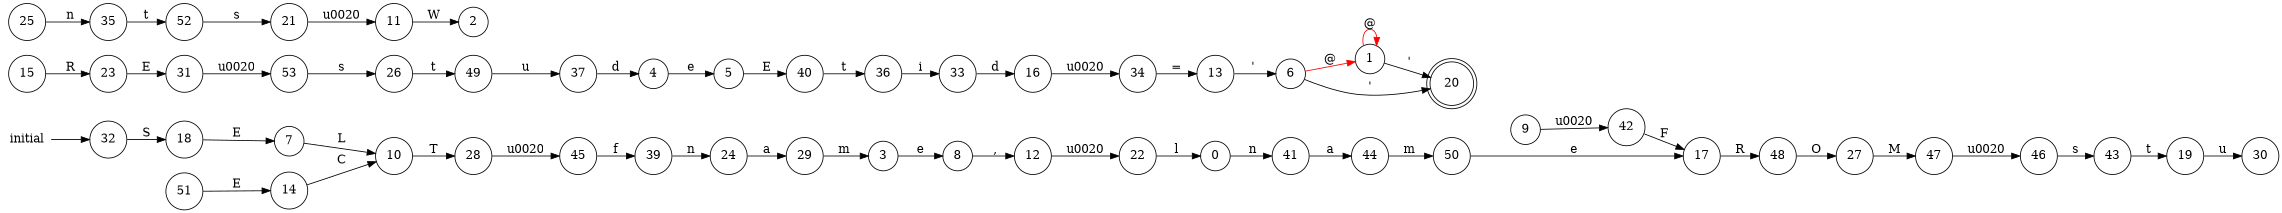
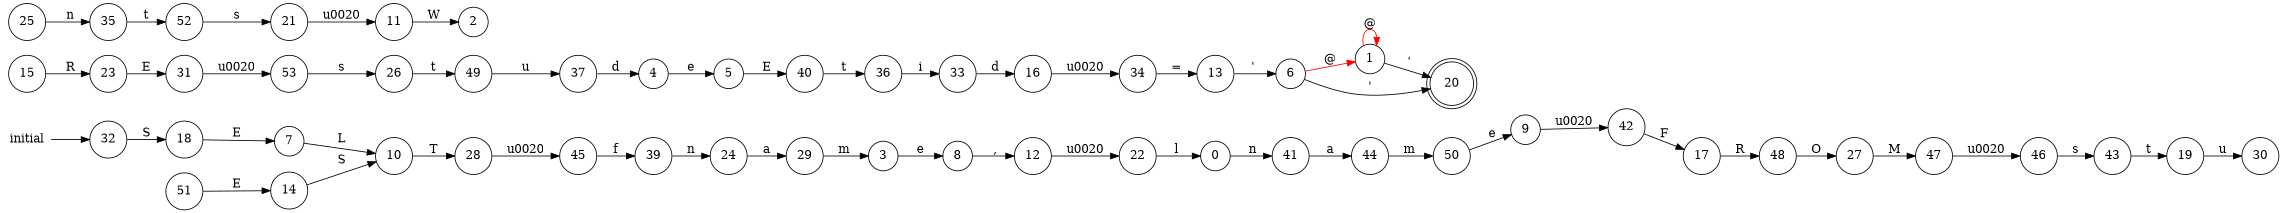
  digraph {
    rankdir=LR
    node [shape=circle]
    0
    41
    44
    50
    1
    20 [shape=doublecircle]
    15
    23
    3
    8
    12
    22
    4
    5
    40
    36
    33
    6
    7
    10
    51
    14
    9
    42
    17
    48
    28
    45
    39
    11
    2
    13
    31
    53
    16
    34
    27
    47
    18
    19
    30
    21
    26
    24
    29
    25
    35
    52
    49
    37
    46
    43
    32
    initial [shape=plaintext]
    0 -> 41 [label=n]
    41 -> 44 [label=a]
    44 -> 50 [label=m]
-   50 -> 17 [label=e]
+   50 -> 9 [label=e]
    1 -> 1 [color=red label="@"]
    1 -> 20 [label="'"]
    15 -> 23 [label=R]
    23 -> 31 [label=E]
    3 -> 8 [label=e]
    8 -> 12 [label=","]
    12 -> 22 [label="\u0020"]
    22 -> 0 [label=l]
    4 -> 5 [label=e]
    5 -> 40 [label=E]
    40 -> 36 [label=t]
    36 -> 33 [label=i]
    33 -> 16 [label=d]
    6 -> 1 [color=red label="@"]
    6 -> 20 [label="'"]
    7 -> 10 [label=L]
    10 -> 28 [label=T]
    51 -> 14 [label=E]
-   14 -> 10 [label=C]
+   14 -> 10 [label=S]
    9 -> 42 [label="\u0020"]
    42 -> 17 [label=F]
    17 -> 48 [label=R]
    48 -> 27 [label=O]
    28 -> 45 [label="\u0020"]
    45 -> 39 [label=f]
    39 -> 24 [label=n]
    11 -> 2 [label=W]
    13 -> 6 [label="'"]
    31 -> 53 [label="\u0020"]
    53 -> 26 [label=s]
    16 -> 34 [label="\u0020"]
    34 -> 13 [label="="]
    27 -> 47 [label=M]
    47 -> 46 [label="\u0020"]
    18 -> 7 [label=E]
    19 -> 30 [label=u]
    21 -> 11 [label="\u0020"]
    26 -> 49 [label=t]
    24 -> 29 [label=a]
    29 -> 3 [label=m]
    25 -> 35 [label=n]
    35 -> 52 [label=t]
    52 -> 21 [label=s]
    49 -> 37 [label=u]
    37 -> 4 [label=d]
    46 -> 43 [label=s]
    43 -> 19 [label=t]
    32 -> 18 [label=S]
    initial -> 32
  }
